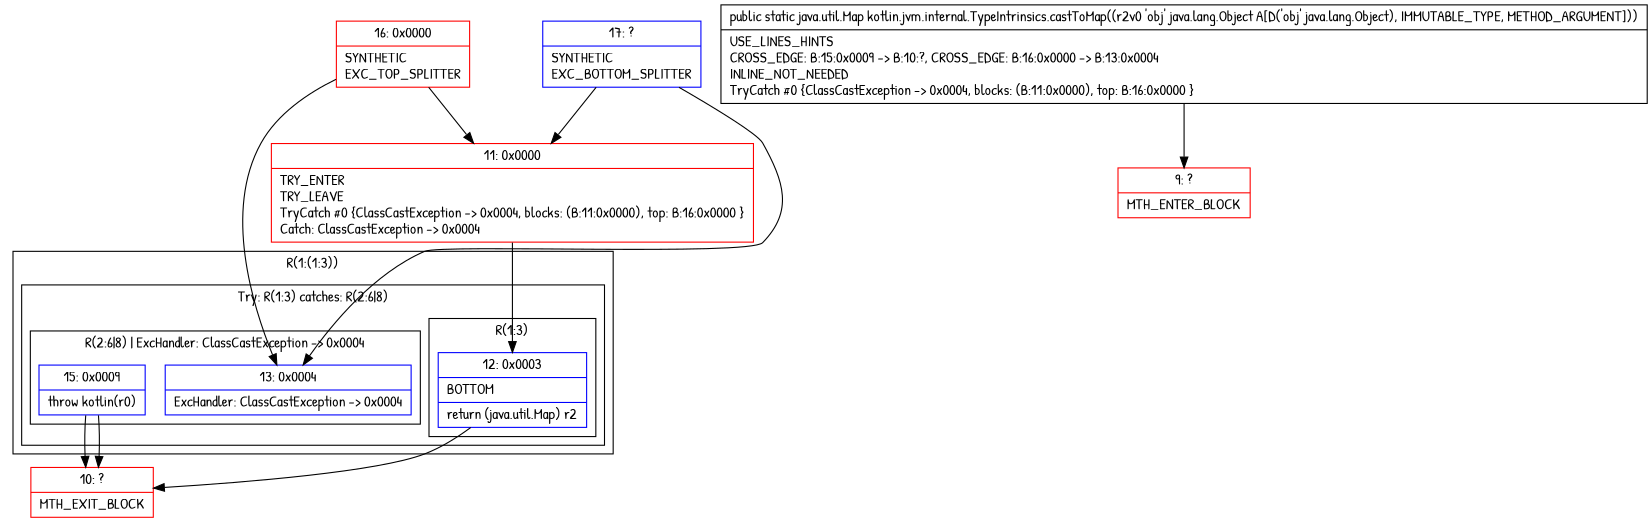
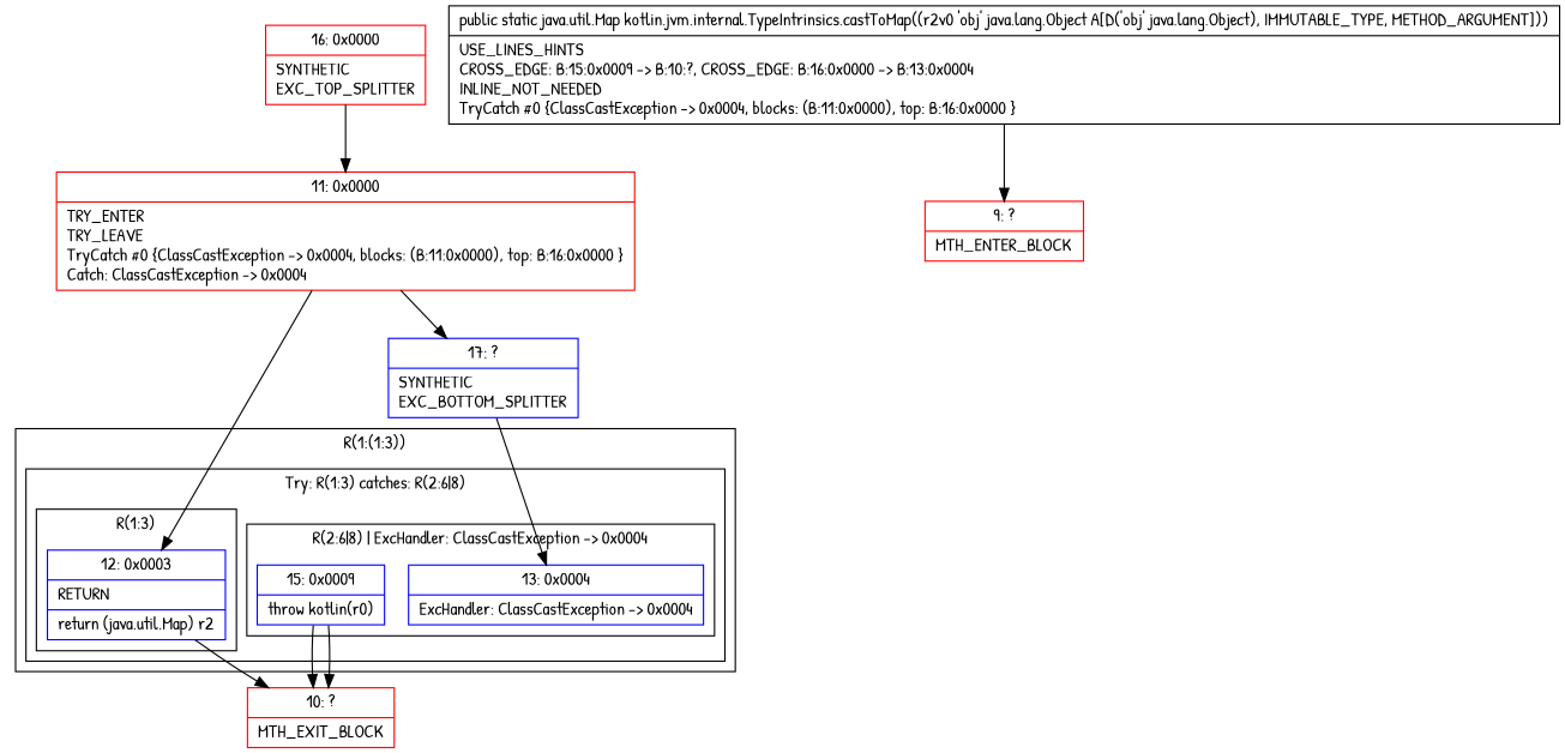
  digraph {
    fontname="Patrick Hand"
    node [color=blue fontname="Patrick Hand" shape=record]
    edge [fontname="Patrick Hand"]
-   n1 [label="{12\:\ 0x0003|BOTTOM\l|return (java.util.Map) r2\l}"]
+   n1 [label="{12\:\ 0x0003|RETURN\l|return (java.util.Map) r2\l}"]
    n2 [label="{13\:\ 0x0004|ExcHandler: ClassCastException \-\> 0x0004\l}"]
    n3 [label="{15\:\ 0x0009|throw kotlin(r0)\l}"]
    n4 [color=red label="{10\:\ ?|MTH_EXIT_BLOCK\l}"]
    n5 [color=red label="{9\:\ ?|MTH_ENTER_BLOCK\l}"]
    n6 [color=red label="{16\:\ 0x0000|SYNTHETIC\lEXC_TOP_SPLITTER\l}"]
    n7 [color=red label="{11\:\ 0x0000|TRY_ENTER\lTRY_LEAVE\lTryCatch #0 \{ClassCastException \-\> 0x0004, blocks: (B:11:0x0000), top: B:16:0x0000 \}\lCatch: ClassCastException \-\> 0x0004\l}"]
    n8 [label="{17\:\ ?|SYNTHETIC\lEXC_BOTTOM_SPLITTER\l}"]
    n9 [label="{public static java.util.Map kotlin.jvm.internal.TypeIntrinsics.castToMap((r2v0 'obj' java.lang.Object A[D('obj' java.lang.Object), IMMUTABLE_TYPE, METHOD_ARGUMENT]))  | USE_LINES_HINTS\lCROSS_EDGE: B:15:0x0009 \-\> B:10:?, CROSS_EDGE: B:16:0x0000 \-\> B:13:0x0004\lINLINE_NOT_NEEDED\lTryCatch #0 \{ClassCastException \-\> 0x0004, blocks: (B:11:0x0000), top: B:16:0x0000 \}\l}" color=""]
    subgraph cluster_1 {
      label="R(1:(1:3))"
      subgraph cluster_2 {
        label="Try: R(1:3) catches: R(2:6|8)"
        subgraph cluster_3 {
          label="R(1:3)"
          n1
        }
        subgraph cluster_4 {
          label="R(2:6|8) | ExcHandler: ClassCastException \-\> 0x0004\l"
          n2
          n3
        }
      }
    }
    subgraph cluster_5 {
      label="R(2:6|8) | ExcHandler: ClassCastException \-\> 0x0004\l"
    }
    n1 -> n4
    n3 -> n4
    n3 -> n4
-   n6 -> n2
    n6 -> n7
    n7 -> n1
-   n8 -> n7
+   n7 -> n8
    n8 -> n2
    n9 -> n5
  }
